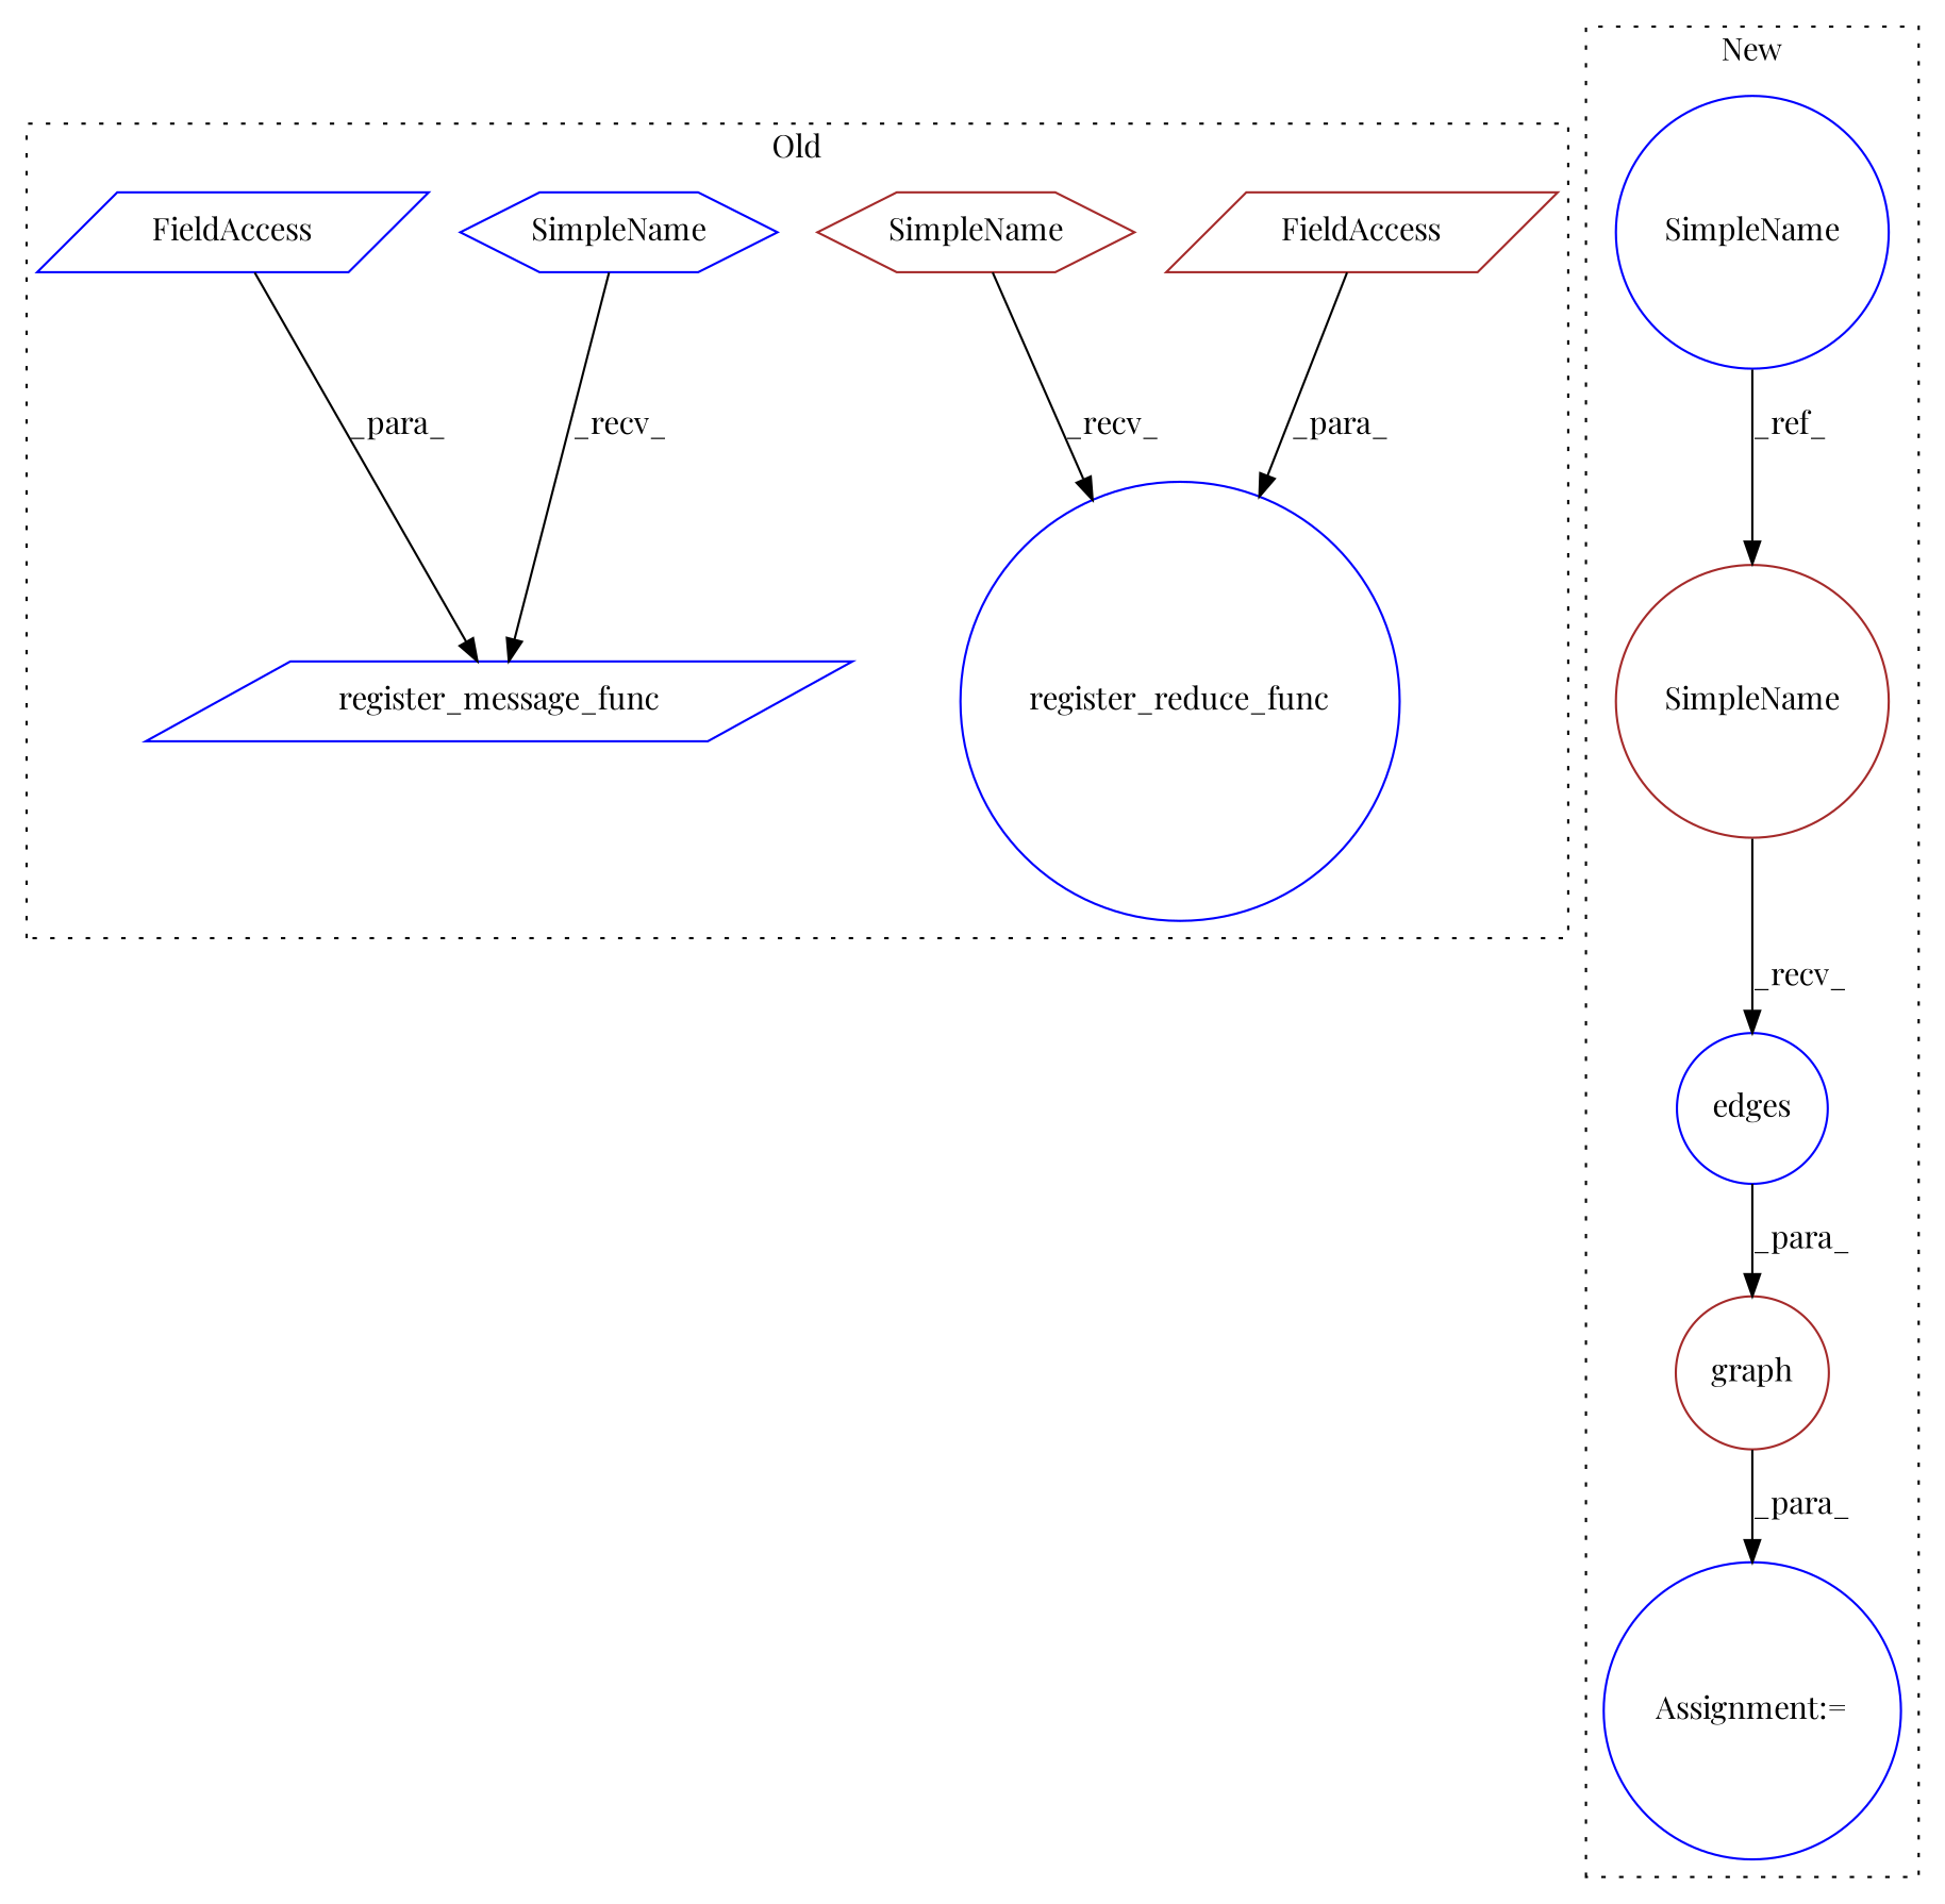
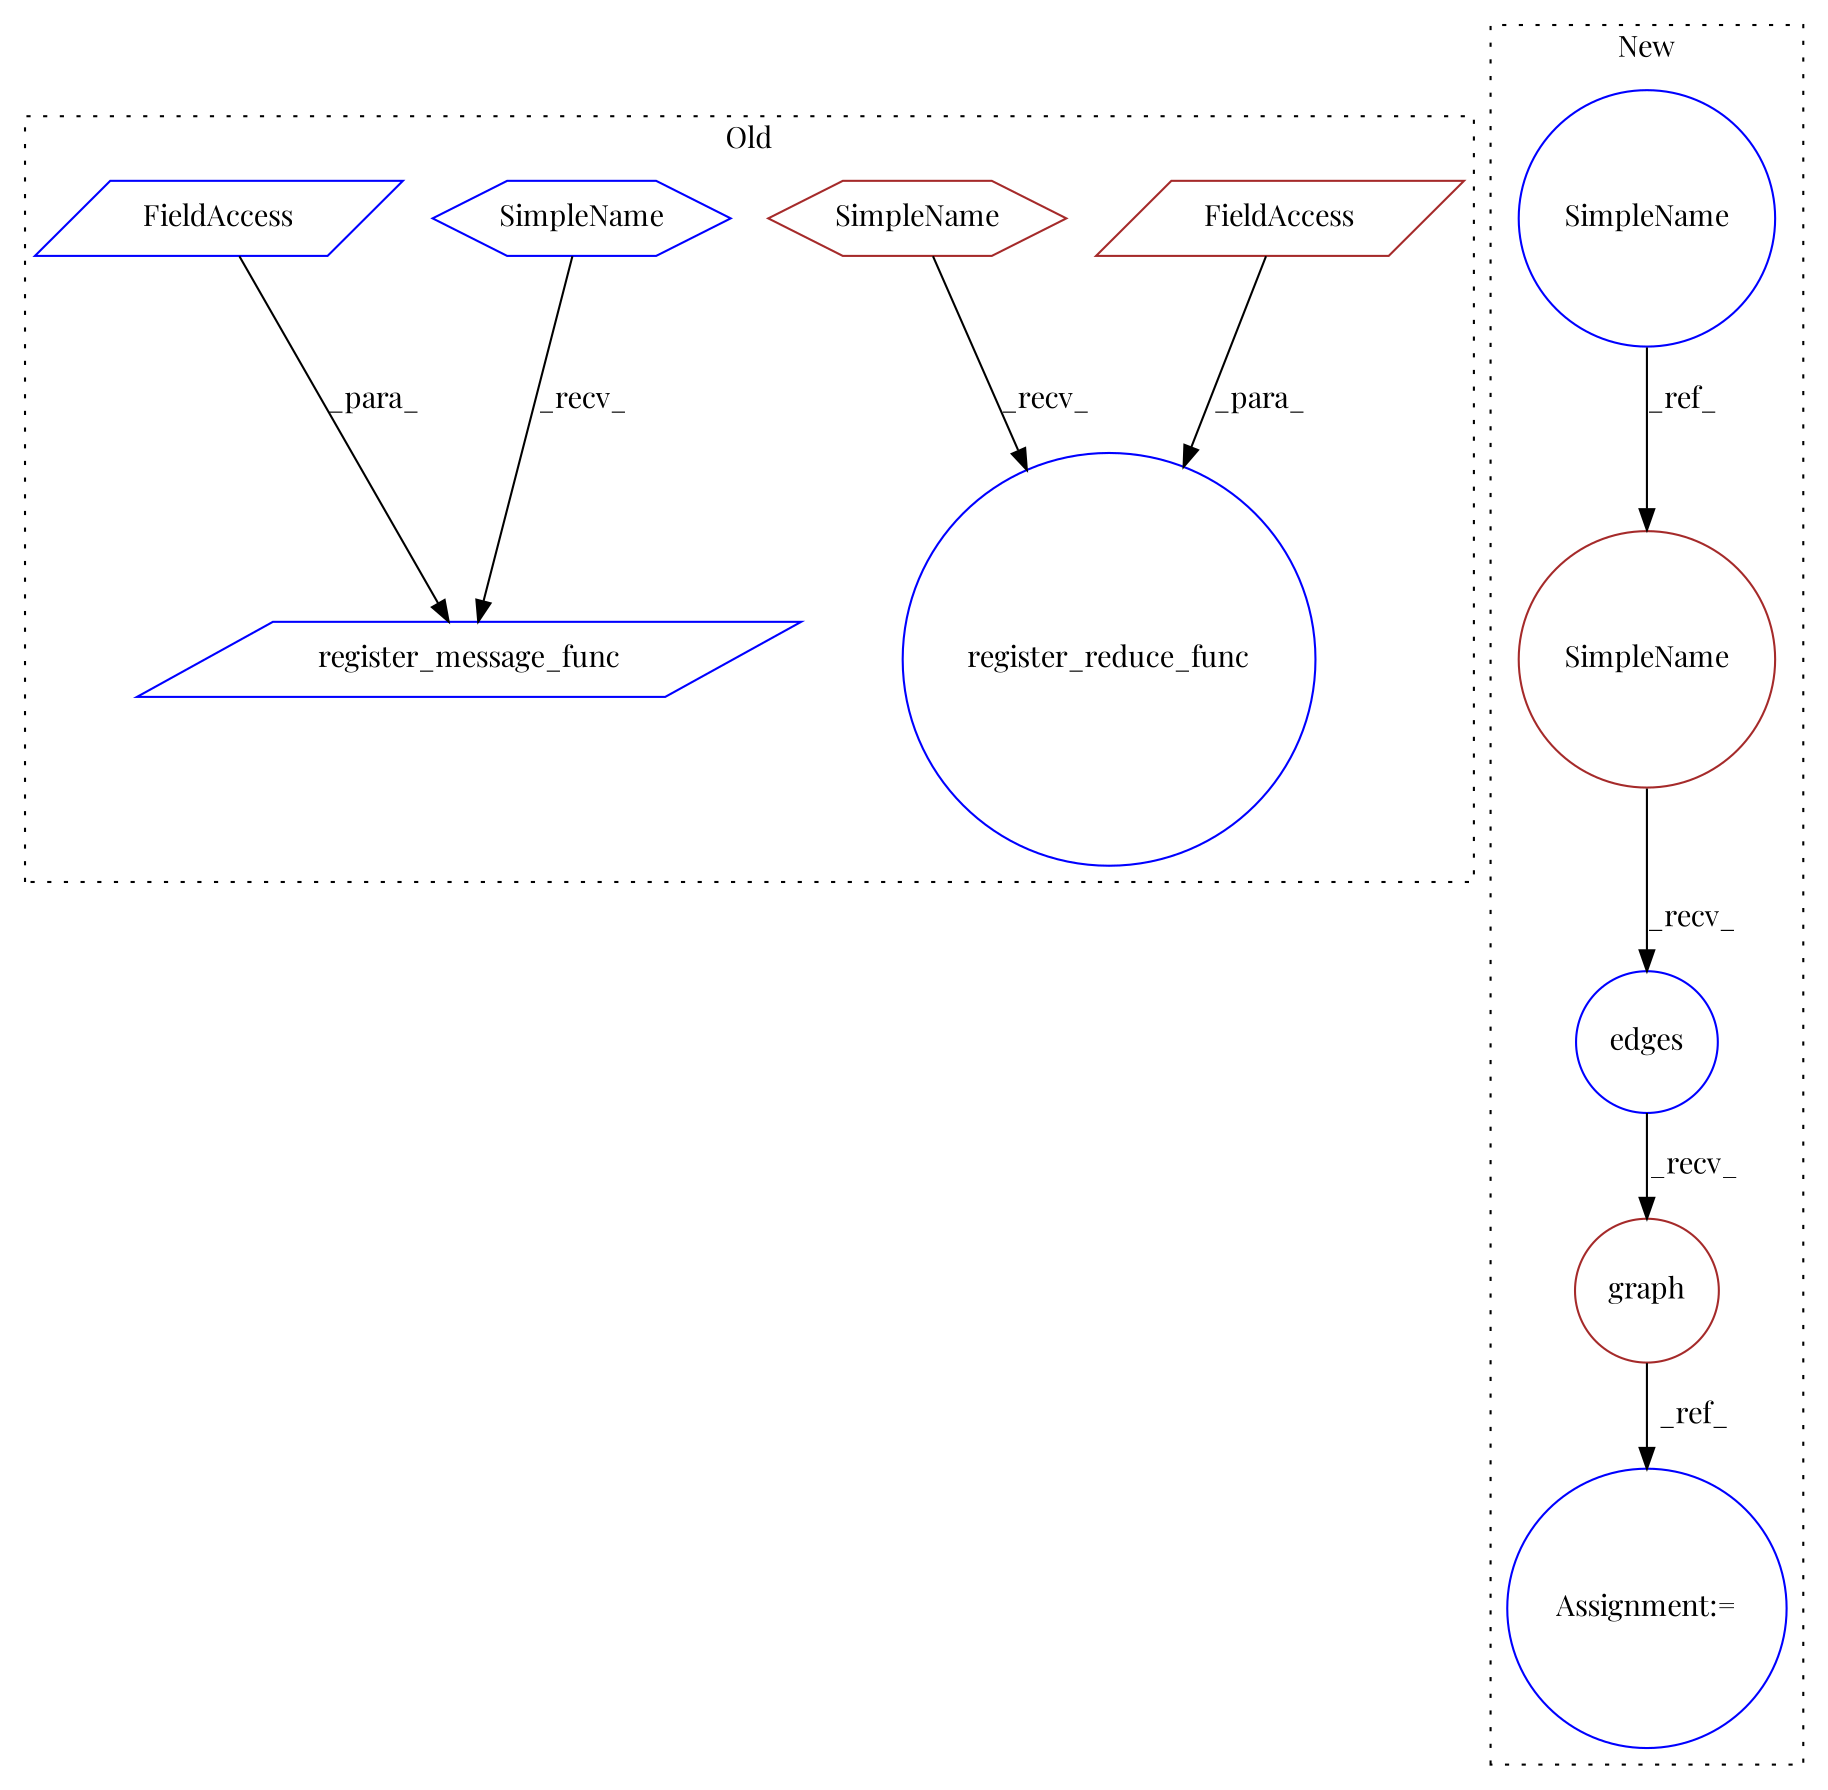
  digraph {
    fontname="Playfair Display"
    node [a=32 color=blue fontname="Playfair Display" l=4 shape=circle]
    edge [fontname="Playfair Display"]
    n1 [l="21,1" label=register_reduce_func s="1864,1890"]
    n2 [l="22,1" label=register_message_func s="1825,1852" shape=parallelogram]
    n3 [a=22 color=brown l=5 label=FieldAccess s=1885 shape=parallelogram]
    n4 [a=22 l=5 label=FieldAccess s=1847 shape=parallelogram]
    n5 [a=42 color=brown label=SimpleName s=1859 shape=hexagon]
    n6 [a=42 label=SimpleName s=1820 shape=hexagon]
    n7 [color=brown l="6,1" label="graph" s="1839,1857"]
    n8 [l=7 label=edges s=1850]
    n9 [a=7 l=1 label="Assignment:=" s=1834]
    n10 [a=42 label=SimpleName s=1686]
    n11 [a=42 color=brown label=SimpleName s=1845]
    subgraph cluster_1 {
      label=Old
      style=dotted
      n1
      n2
      n3
      n4
      n5
      n6
    }
    subgraph cluster_2 {
      label=New
      style=dotted
      n7
      n8
      n9
      n10
      n11
    }
    n3 -> n1 [label=_para_]
    n4 -> n2 [label=_para_]
    n5 -> n1 [label=_recv_]
    n6 -> n2 [label=_recv_]
-   n7 -> n9 [label=_para_]
-   n8 -> n7 [label=_para_]
+   n7 -> n9 [label=_ref_]
+   n8 -> n7 [label=_recv_]
    n10 -> n11 [label=_ref_]
    n11 -> n8 [label=_recv_]
  }
